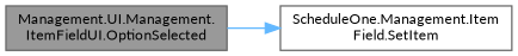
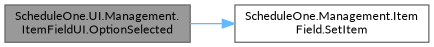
  digraph {
    rankdir=LR
    fontname=Lato
    node [fontname=Lato fontsize=10 shape=box style=filled]
-   n1 [color=gray40 fillcolor=grey60 fontcolor=black height=0.2 label="Management.UI.Management.\lItemFieldUI.OptionSelected" width=0.4]
+   n1 [color=gray40 fillcolor=grey60 fontcolor=black height=0.2 label="ScheduleOne.UI.Management.\lItemFieldUI.OptionSelected" width=0.4]
    n2 [color=grey40 fillcolor=white height=0.2 label="ScheduleOne.Management.Item\lField.SetItem" width=0.4]
    n1 -> n2 [color=steelblue1 fontname=Lato fontsize=10 labelfontname=Helvetica labelfontsize=10 style=solid]
  }
